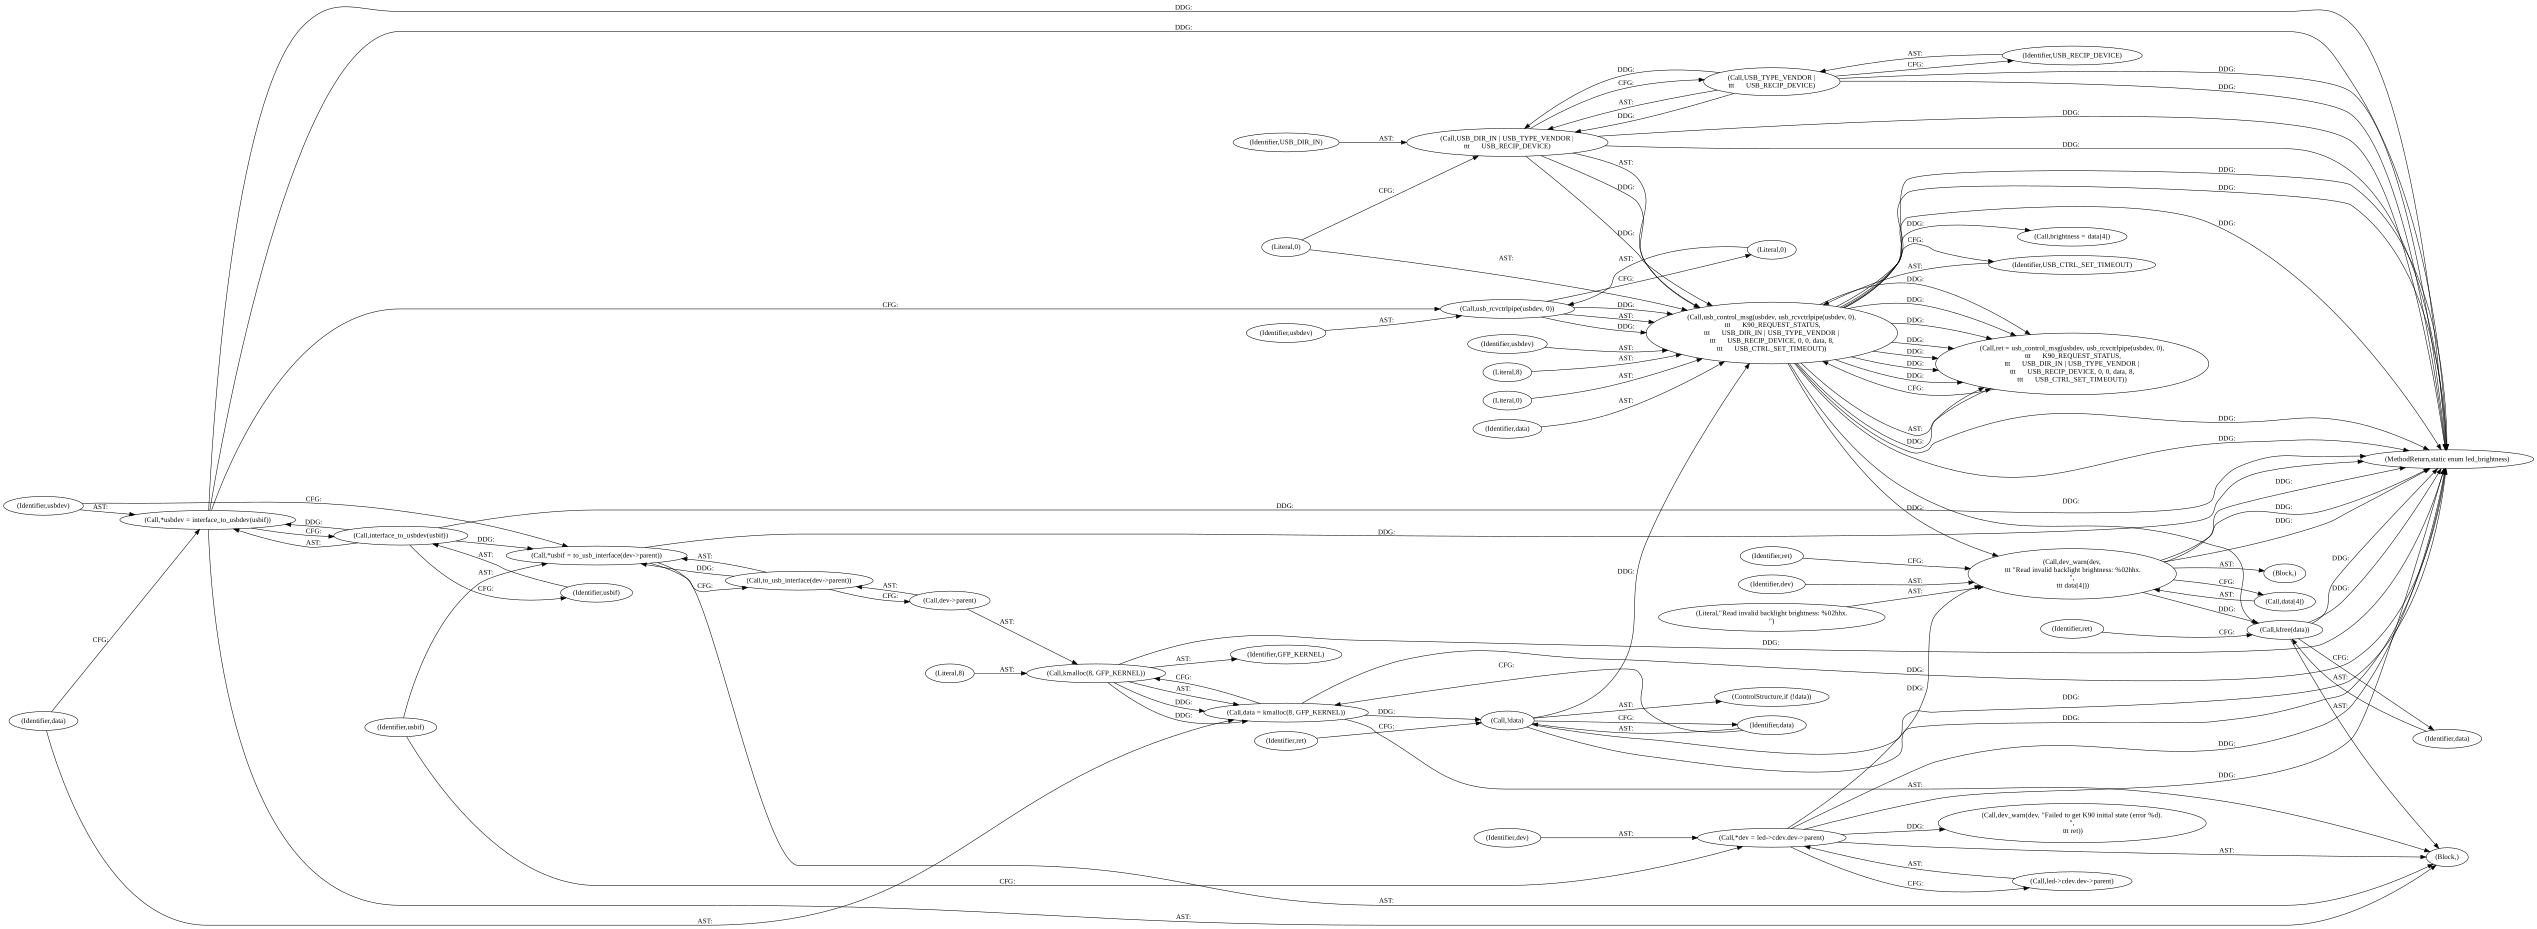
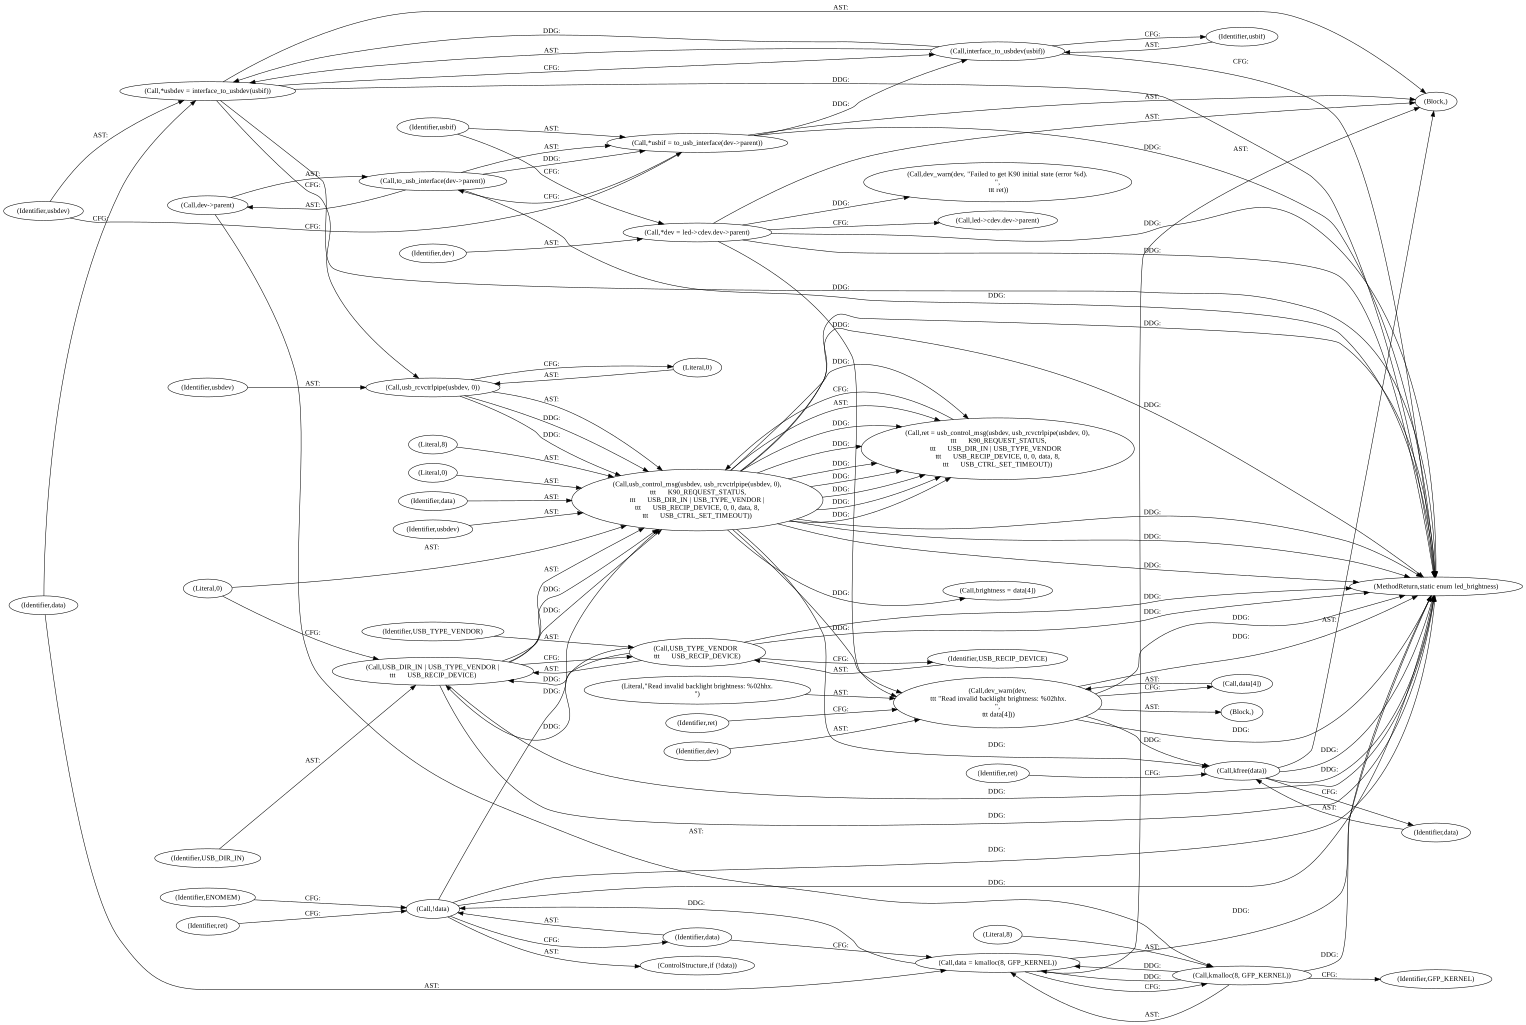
  digraph {
    fontname="Liberation Serif"
    rankdir=LR
    node [fontname="Liberation Serif"]
    edge [fontname="Liberation Serif"]
    n1 [label="(Call,dev_warn(dev,\n \t\t\t \"Read invalid backlight brightness: %02hhx.\n\",\n \t\t\t data[4]))"]
    n2 [label="(Call,kfree(data))"]
    n3 [label="(MethodReturn,static enum led_brightness)"]
    n4 [label="(Block,)"]
    n5 [label="(Call,data[4])"]
    n6 [label="(Block,)"]
    n7 [label="(Identifier,data)"]
    n8 [label="(Call,*dev = led->cdev.dev->parent)"]
    n9 [label="(Call,dev_warn(dev, \"Failed to get K90 initial state (error %d).\n\",\n \t\t\t ret))"]
    n10 [label="(Call,led->cdev.dev->parent)"]
    n11 [label="(Call,usb_control_msg(usbdev, usb_rcvctrlpipe(usbdev, 0),\n \t\t\t      K90_REQUEST_STATUS,\n\t\t\t      USB_DIR_IN | USB_TYPE_VENDOR |\n\t\t\t      USB_RECIP_DEVICE, 0, 0, data, 8,\n\t\t\t      USB_CTRL_SET_TIMEOUT))"]
    n12 [label="(Call,brightness = data[4])"]
-   n13 [label="(Identifier,USB_CTRL_SET_TIMEOUT)"]
    n14 [label="(Call,ret = usb_control_msg(usbdev, usb_rcvctrlpipe(usbdev, 0),\n \t\t\t      K90_REQUEST_STATUS,\n\t\t\t      USB_DIR_IN | USB_TYPE_VENDOR |\n\t\t\t      USB_RECIP_DEVICE, 0, 0, data, 8,\n\t\t\t      USB_CTRL_SET_TIMEOUT))"]
    n15 [label="(Call,usb_rcvctrlpipe(usbdev, 0))"]
    n16 [label="(Literal,0)"]
    n17 [label="(Call,*usbdev = interface_to_usbdev(usbif))"]
    n18 [label="(Call,interface_to_usbdev(usbif))"]
    n19 [label="(Identifier,usbif)"]
    n20 [label="(Call,*usbif = to_usb_interface(dev->parent))"]
    n21 [label="(Call,to_usb_interface(dev->parent))"]
    n22 [label="(Call,dev->parent)"]
    n23 [label="(Call,kmalloc(8, GFP_KERNEL))"]
    n24 [label="(Call,USB_DIR_IN | USB_TYPE_VENDOR |\n\t\t\t      USB_RECIP_DEVICE)"]
    n25 [label="(Call,USB_TYPE_VENDOR |\n\t\t\t      USB_RECIP_DEVICE)"]
    n26 [label="(Identifier,USB_RECIP_DEVICE)"]
    n27 [label="(Call,!data)"]
    n28 [label="(Identifier,data)"]
    n29 [label="(ControlStructure,if (!data))"]
    n30 [label="(Call,data = kmalloc(8, GFP_KERNEL))"]
    n31 [label="(Identifier,GFP_KERNEL)"]
    n32 [label="(Literal,\"Read invalid backlight brightness: %02hhx.\n\")"]
    n33 [label="(Identifier,usbdev)"]
    n34 [label="(Identifier,ret)"]
    n35 [label="(Identifier,ret)"]
    n36 [label="(Literal,8)"]
    n37 [label="(Identifier,usbdev)"]
    n38 [label="(Identifier,ret)"]
    n39 [label="(Identifier,dev)"]
+   n40 [label="(Identifier,USB_TYPE_VENDOR)"]
    n41 [label="(Literal,8)"]
    n42 [label="(Identifier,usbdev)"]
    n43 [label="(Literal,0)"]
    n44 [label="(Identifier,usbif)"]
    n45 [label="(Identifier,USB_DIR_IN)"]
+   n46 [label="(Identifier,ENOMEM)"]
    n47 [label="(Identifier,dev)"]
    n48 [label="(Literal,0)"]
    n49 [label="(Identifier,data)"]
    n50 [label="(Identifier,data)"]
    n1 -> n2 [label="DDG: "]
    n1 -> n3 [label="DDG: "]
    n1 -> n3 [label="DDG: "]
    n1 -> n3 [label="DDG: "]
    n1 -> n4 [label="AST: "]
    n1 -> n5 [label="CFG: "]
    n2 -> n3 [label="DDG: "]
    n2 -> n3 [label="DDG: "]
    n2 -> n6 [label="AST: "]
    n2 -> n7 [label="CFG: "]
    n5 -> n1 [label="AST: "]
    n7 -> n2 [label="AST: "]
    n8 -> n1 [label="DDG: "]
    n8 -> n3 [label="DDG: "]
    n8 -> n3 [label="DDG: "]
    n8 -> n6 [label="AST: "]
    n8 -> n9 [label="DDG: "]
    n8 -> n10 [label="CFG: "]
-   n10 -> n8 [label="AST: "]
    n11 -> n1 [label="DDG: "]
    n11 -> n2 [label="DDG: "]
    n11 -> n3 [label="DDG: "]
    n11 -> n3 [label="DDG: "]
    n11 -> n3 [label="DDG: "]
    n11 -> n3 [label="DDG: "]
    n11 -> n3 [label="DDG: "]
    n11 -> n12 [label="DDG: "]
-   n11 -> n13 [label="CFG: "]
    n11 -> n14 [label="AST: "]
    n11 -> n14 [label="DDG: "]
    n11 -> n14 [label="DDG: "]
    n11 -> n14 [label="DDG: "]
    n11 -> n14 [label="DDG: "]
    n11 -> n14 [label="DDG: "]
    n11 -> n14 [label="DDG: "]
    n11 -> n14 [label="DDG: "]
    n11 -> n14 [label="DDG: "]
-   n13 -> n11 [label="AST: "]
    n14 -> n11 [label="CFG: "]
    n15 -> n11 [label="AST: "]
    n15 -> n11 [label="DDG: "]
    n15 -> n11 [label="DDG: "]
    n15 -> n16 [label="CFG: "]
    n16 -> n15 [label="AST: "]
    n17 -> n3 [label="DDG: "]
    n17 -> n3 [label="DDG: "]
    n17 -> n6 [label="AST: "]
    n17 -> n15 [label="CFG: "]
    n17 -> n18 [label="CFG: "]
-   n18 -> n3 [label="DDG: "]
+   n18 -> n3 [label="CFG: "]
    n18 -> n17 [label="AST: "]
    n18 -> n17 [label="DDG: "]
    n18 -> n19 [label="CFG: "]
    n19 -> n18 [label="AST: "]
    n20 -> n3 [label="DDG: "]
    n20 -> n6 [label="AST: "]
-   n18 -> n20 [label="DDG: "]
+   n20 -> n18 [label="DDG: "]
    n20 -> n21 [label="CFG: "]
+   n21 -> n3 [label="DDG: "]
    n21 -> n20 [label="AST: "]
    n21 -> n20 [label="DDG: "]
-   n21 -> n22 [label="CFG: "]
+   n21 -> n22 [label="AST: "]
    n22 -> n21 [label="AST: "]
    n22 -> n23 [label="AST: "]
    n23 -> n3 [label="DDG: "]
    n23 -> n30 [label="AST: "]
    n23 -> n30 [label="DDG: "]
    n23 -> n30 [label="DDG: "]
-   n23 -> n31 [label="AST: "]
+   n23 -> n31 [label="CFG: "]
    n24 -> n3 [label="DDG: "]
    n24 -> n3 [label="DDG: "]
    n24 -> n11 [label="AST: "]
    n24 -> n11 [label="DDG: "]
    n24 -> n11 [label="DDG: "]
    n24 -> n25 [label="CFG: "]
    n25 -> n3 [label="DDG: "]
    n25 -> n3 [label="DDG: "]
    n25 -> n24 [label="AST: "]
    n25 -> n24 [label="DDG: "]
    n25 -> n24 [label="DDG: "]
    n25 -> n26 [label="CFG: "]
    n26 -> n25 [label="AST: "]
    n27 -> n3 [label="DDG: "]
    n27 -> n3 [label="DDG: "]
    n27 -> n11 [label="DDG: "]
    n27 -> n28 [label="CFG: "]
    n27 -> n29 [label="AST: "]
    n28 -> n27 [label="AST: "]
    n28 -> n30 [label="CFG: "]
    n30 -> n3 [label="DDG: "]
    n30 -> n6 [label="AST: "]
    n30 -> n23 [label="CFG: "]
    n30 -> n27 [label="DDG: "]
    n32 -> n1 [label="AST: "]
    n33 -> n17 [label="AST: "]
    n33 -> n20 [label="CFG: "]
    n34 -> n2 [label="CFG: "]
    n35 -> n1 [label="CFG: "]
    n36 -> n23 [label="AST: "]
    n37 -> n11 [label="AST: "]
    n38 -> n27 [label="CFG: "]
    n39 -> n1 [label="AST: "]
+   n40 -> n25 [label="AST: "]
    n41 -> n11 [label="AST: "]
    n42 -> n15 [label="AST: "]
    n43 -> n11 [label="AST: "]
    n43 -> n24 [label="CFG: "]
    n44 -> n8 [label="CFG: "]
    n44 -> n20 [label="AST: "]
    n45 -> n24 [label="AST: "]
+   n46 -> n27 [label="CFG: "]
    n47 -> n8 [label="AST: "]
    n48 -> n11 [label="AST: "]
    n49 -> n17 [label="CFG: "]
    n49 -> n30 [label="AST: "]
    n50 -> n11 [label="AST: "]
  }
